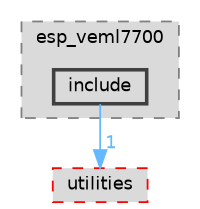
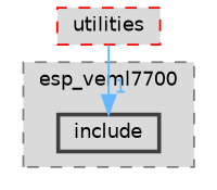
  digraph {
    compound=true
    fontname="DejaVu Sans"
    node [fillcolor="#dadada" fontname="DejaVu Sans" fontsize=10 shape=box]
    n1 [color=grey25 height=0.2 label=include style="filled,bold" width=0.4]
    n2 [color=red height=0.2 label=utilities style="filled,dashed" width=0.4]
    subgraph cluster_1 {
      bgcolor="#dadada"
      fontsize=10
      label=esp_veml7700
      pencolor=grey50
      style="filled,dashed"
      n1
    }
-   n1 -> n2 [color=steelblue1 fontcolor=steelblue1 fontname="DejaVu Sans" fontsize=10 headlabel=1 labeldistance=1.5 labelfontname=Helvetica labelfontsize=10]
+   n2 -> n1 [color=steelblue1 fontcolor=steelblue1 fontname="DejaVu Sans" fontsize=10 headlabel=1 labeldistance=1.5 labelfontname=Helvetica labelfontsize=10]
  }
